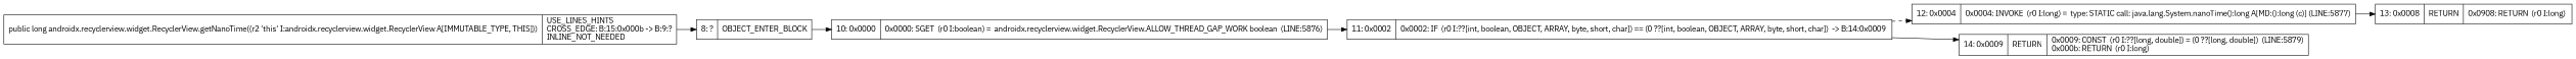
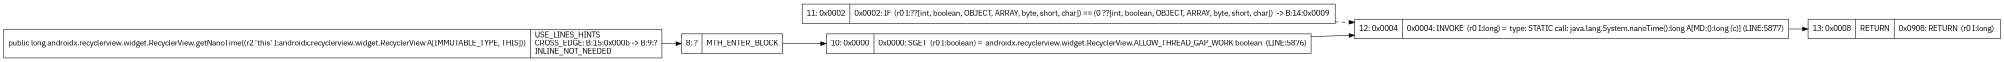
  digraph {
    fontname="IBM Plex Sans"
    rankdir=LR
    node [fontname="IBM Plex Sans" shape=record]
    edge [fontname="IBM Plex Sans"]
-   n1 [label="{8\:\ ?|OBJECT_ENTER_BLOCK\l}"]
+   n1 [label="{8\:\ ?|MTH_ENTER_BLOCK\l}"]
    n2 [label="{10\:\ 0x0000|0x0000: SGET  (r0 I:boolean) =  androidx.recyclerview.widget.RecyclerView.ALLOW_THREAD_GAP_WORK boolean  (LINE:5876)\l}"]
    n3 [label="{11\:\ 0x0002|0x0002: IF  (r0 I:??[int, boolean, OBJECT, ARRAY, byte, short, char]) == (0 ??[int, boolean, OBJECT, ARRAY, byte, short, char])  \-\> B:14:0x0009 \l}"]
    n4 [label="{12\:\ 0x0004|0x0004: INVOKE  (r0 I:long) =  type: STATIC call: java.lang.System.nanoTime():long A[MD:():long (c)] (LINE:5877)\l}"]
-   n5 [label="{14\:\ 0x0009|RETURN\l|0x0009: CONST  (r0 I:??[long, double]) = (0 ??[long, double])  (LINE:5879)\l0x000b: RETURN  (r0 I:long) \l}"]
    n6 [label="{13\:\ 0x0008|RETURN\l|0x0908: RETURN  (r0 I:long) \l}"]
    n7 [label="{public long androidx.recyclerview.widget.RecyclerView.getNanoTime((r2 'this' I:androidx.recyclerview.widget.RecyclerView A[IMMUTABLE_TYPE, THIS]))  | USE_LINES_HINTS\lCROSS_EDGE: B:15:0x000b \-\> B:9:?\lINLINE_NOT_NEEDED\l}"]
    n1 -> n2
-   n2 -> n3
+   n2 -> n4
    n3 -> n4 [style=dashed]
-   n3 -> n5
    n4 -> n6
    n7 -> n1
  }
